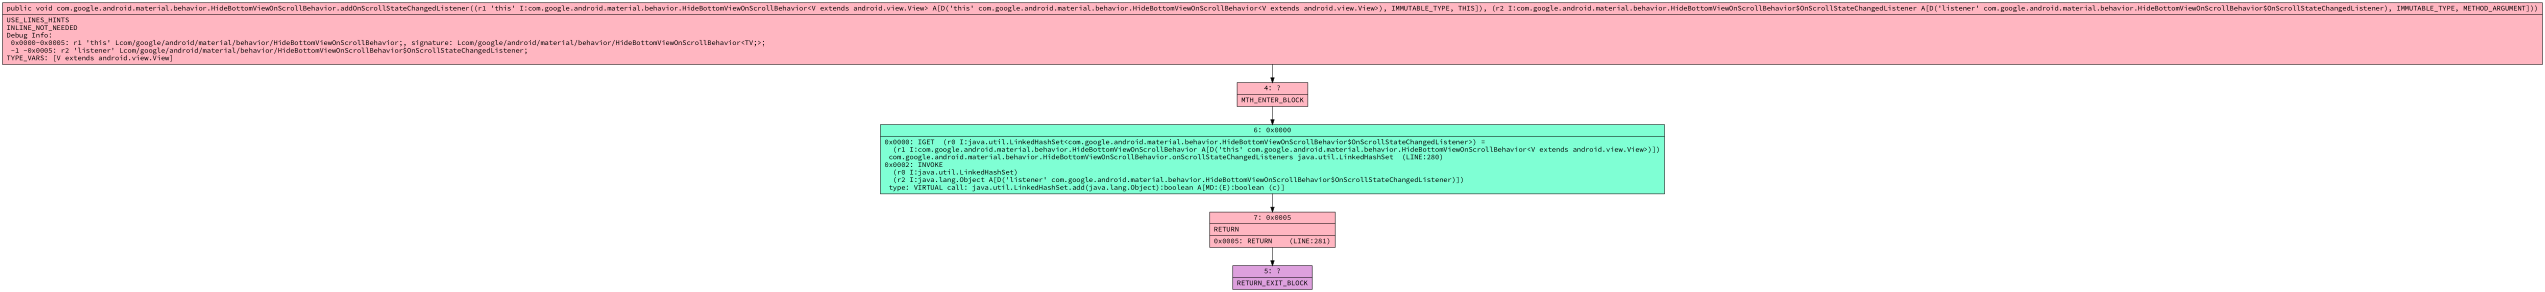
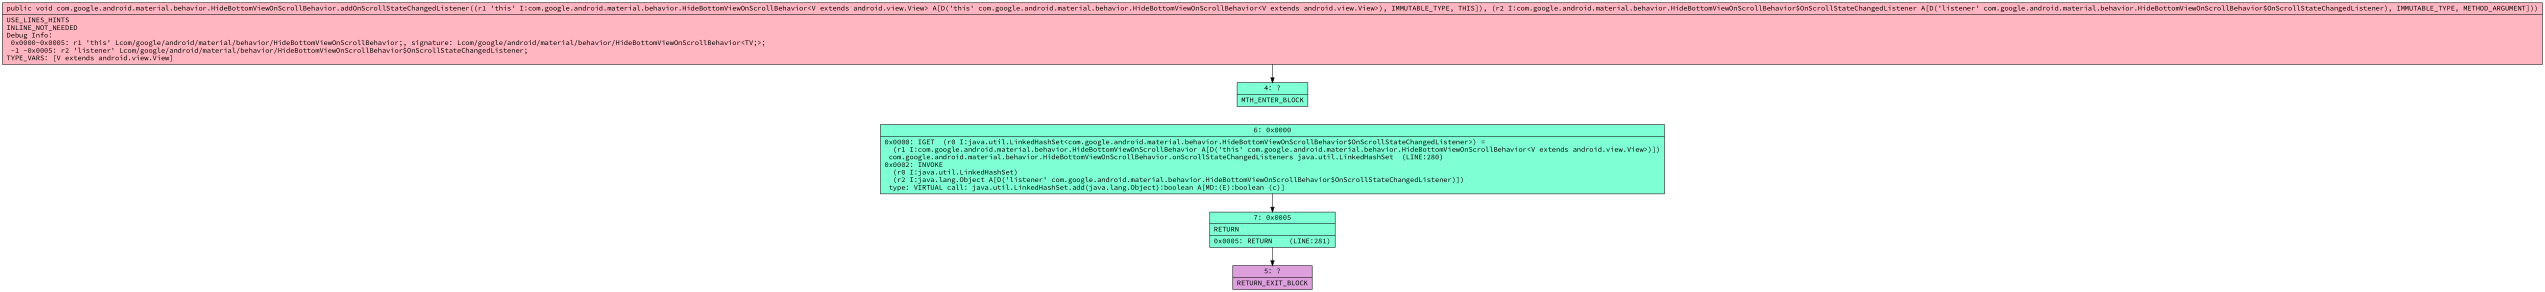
  digraph {
    fontname="Source Code Pro"
    node [fillcolor=lightpink fontname="Source Code Pro" shape=record style=filled]
    edge [fontname="Source Code Pro"]
-   n1 [label="{4\:\ ?|MTH_ENTER_BLOCK\l}"]
+   n1 [fillcolor=aquamarine label="{4\:\ ?|MTH_ENTER_BLOCK\l}"]
    n2 [fillcolor=aquamarine label="{6\:\ 0x0000|0x0000: IGET  (r0 I:java.util.LinkedHashSet\<com.google.android.material.behavior.HideBottomViewOnScrollBehavior$OnScrollStateChangedListener\>) = \l  (r1 I:com.google.android.material.behavior.HideBottomViewOnScrollBehavior A[D('this' com.google.android.material.behavior.HideBottomViewOnScrollBehavior\<V extends android.view.View\>)])\l com.google.android.material.behavior.HideBottomViewOnScrollBehavior.onScrollStateChangedListeners java.util.LinkedHashSet  (LINE:280)\l0x0002: INVOKE  \l  (r0 I:java.util.LinkedHashSet)\l  (r2 I:java.lang.Object A[D('listener' com.google.android.material.behavior.HideBottomViewOnScrollBehavior$OnScrollStateChangedListener)])\l type: VIRTUAL call: java.util.LinkedHashSet.add(java.lang.Object):boolean A[MD:(E):boolean (c)]\l}"]
-   n3 [label="{7\:\ 0x0005|RETURN\l|0x0005: RETURN    (LINE:281)\l}"]
+   n3 [fillcolor=aquamarine label="{7\:\ 0x0005|RETURN\l|0x0005: RETURN    (LINE:281)\l}"]
    n4 [fillcolor=plum label="{5\:\ ?|RETURN_EXIT_BLOCK\l}"]
    n5 [label="{public void com.google.android.material.behavior.HideBottomViewOnScrollBehavior.addOnScrollStateChangedListener((r1 'this' I:com.google.android.material.behavior.HideBottomViewOnScrollBehavior\<V extends android.view.View\> A[D('this' com.google.android.material.behavior.HideBottomViewOnScrollBehavior\<V extends android.view.View\>), IMMUTABLE_TYPE, THIS]), (r2 I:com.google.android.material.behavior.HideBottomViewOnScrollBehavior$OnScrollStateChangedListener A[D('listener' com.google.android.material.behavior.HideBottomViewOnScrollBehavior$OnScrollStateChangedListener), IMMUTABLE_TYPE, METHOD_ARGUMENT]))  | USE_LINES_HINTS\lINLINE_NOT_NEEDED\lDebug Info:\l  0x0000\-0x0005: r1 'this' Lcom\/google\/android\/material\/behavior\/HideBottomViewOnScrollBehavior;, signature: Lcom\/google\/android\/material\/behavior\/HideBottomViewOnScrollBehavior\<TV;\>;\l  \-1 \-0x0005: r2 'listener' Lcom\/google\/android\/material\/behavior\/HideBottomViewOnScrollBehavior$OnScrollStateChangedListener;\lTYPE_VARS: [V extends android.view.View]\l}"]
-   n1 -> n2
    n2 -> n3
    n3 -> n4
    n5 -> n1
  }
